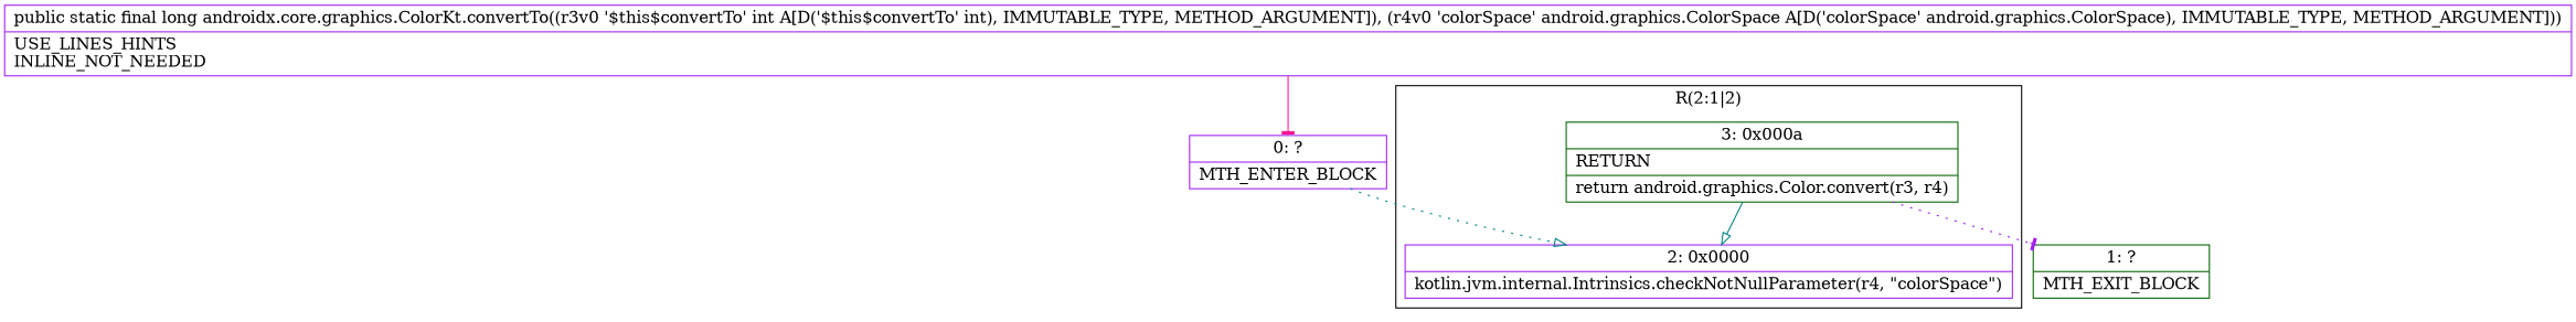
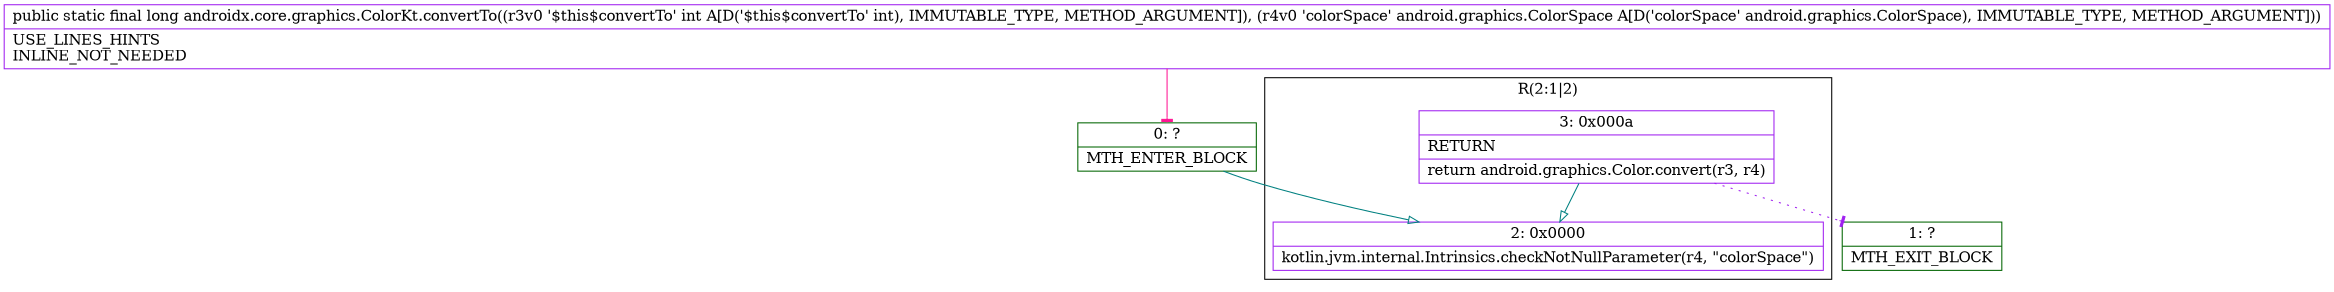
  digraph {
    node [color=darkgreen shape=record]
    edge [arrowhead=onormal color=teal style=solid]
    n1 [color=purple label="{2\:\ 0x0000|kotlin.jvm.internal.Intrinsics.checkNotNullParameter(r4, \"colorSpace\")\l}"]
-   n2 [label="{3\:\ 0x000a|RETURN\l|return android.graphics.Color.convert(r3, r4)\l}"]
+   n2 [color=purple label="{3\:\ 0x000a|RETURN\l|return android.graphics.Color.convert(r3, r4)\l}"]
    n3 [label="{1\:\ ?|MTH_EXIT_BLOCK\l}"]
-   n4 [color=purple label="{0\:\ ?|MTH_ENTER_BLOCK\l}"]
+   n4 [label="{0\:\ ?|MTH_ENTER_BLOCK\l}"]
    n5 [color=purple label="{public static final long androidx.core.graphics.ColorKt.convertTo((r3v0 '$this$convertTo' int A[D('$this$convertTo' int), IMMUTABLE_TYPE, METHOD_ARGUMENT]), (r4v0 'colorSpace' android.graphics.ColorSpace A[D('colorSpace' android.graphics.ColorSpace), IMMUTABLE_TYPE, METHOD_ARGUMENT]))  | USE_LINES_HINTS\lINLINE_NOT_NEEDED\l}"]
    subgraph cluster_1 {
      label="R(2:1|2)"
      n1
      n2
    }
    n2 -> n1
    n2 -> n3 [arrowhead=tee color=purple style=dotted]
-   n4 -> n1 [style=dotted]
+   n4 -> n1
    n5 -> n4 [arrowhead=tee color=deeppink]
  }
